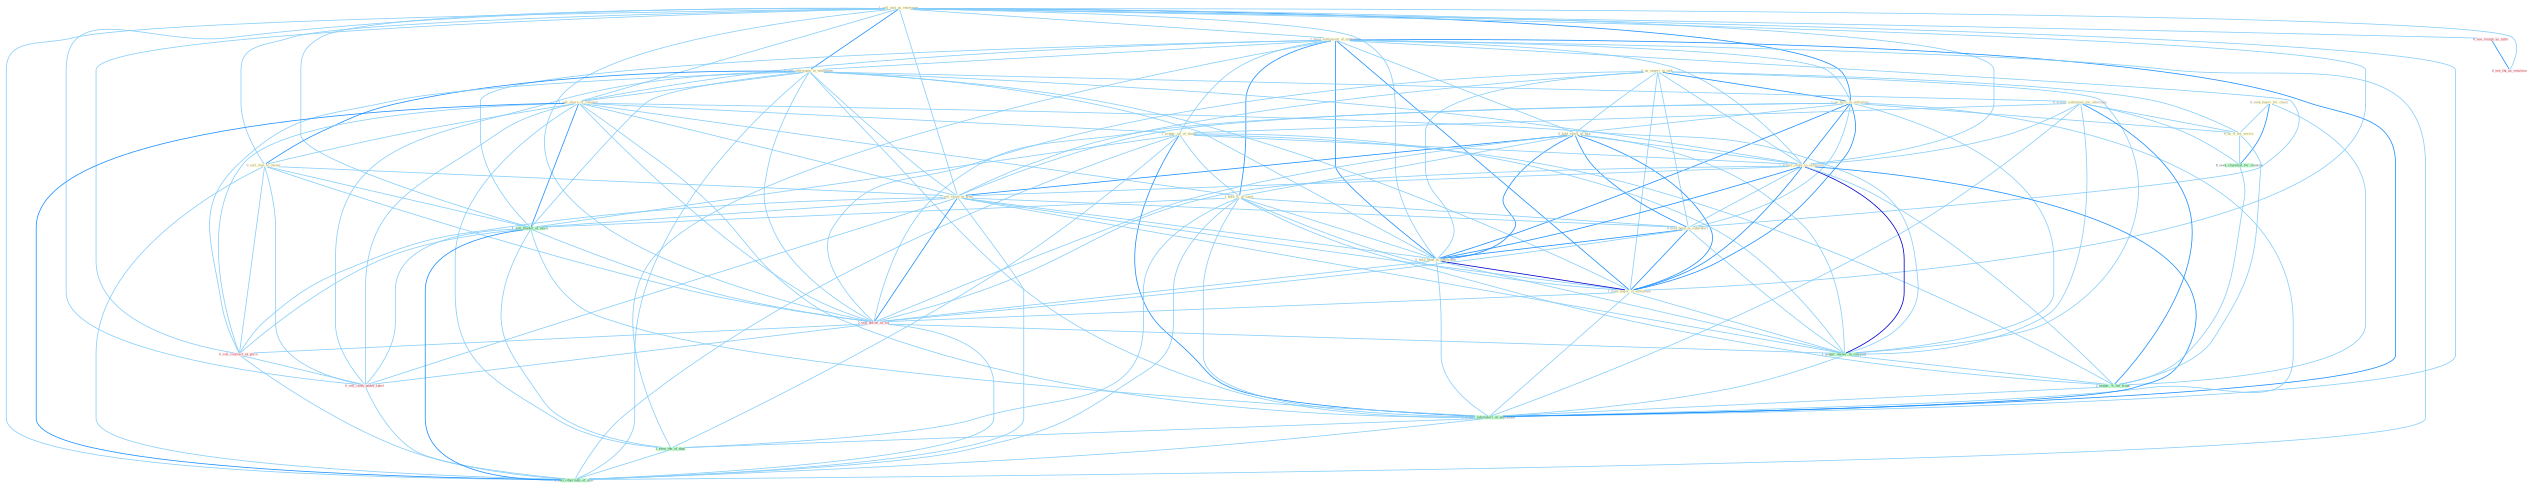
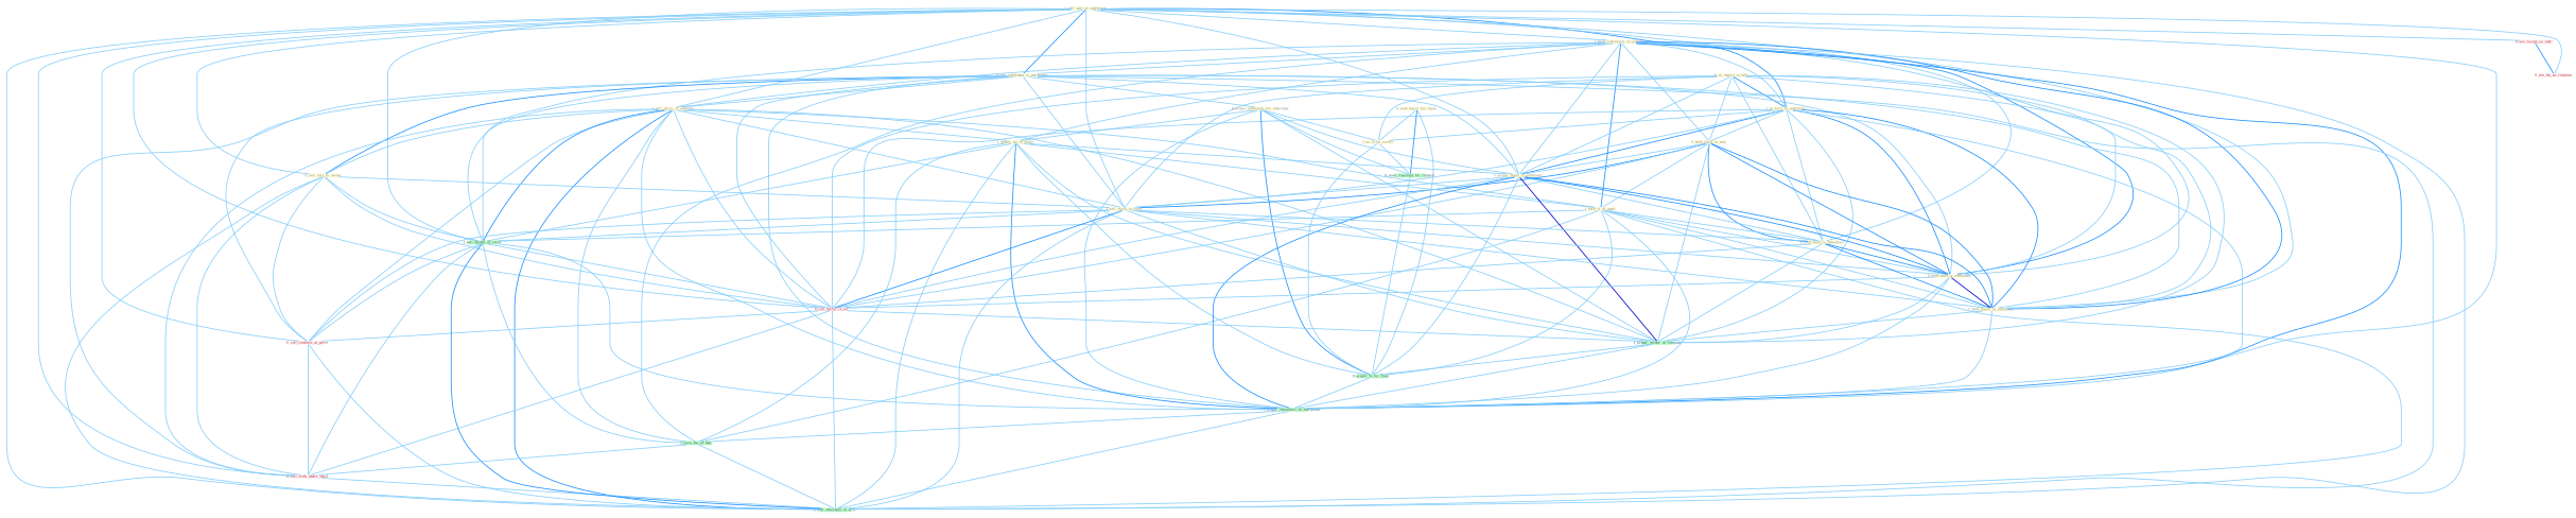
  graph {
    node [color="#ffffe0" fixedsize=true fontcolor="#8b7d6b" fontsize=4 shape=polygon style=filled]
    edge [color="#87cefa" w=1]
    "1_sell_unit_as_entitynam " [height=.06 width=.5]
    n2 [height=.06 label="1_hand_settlement_of_entitynam" width=.5]
    "0_us_experi_in_talk " [height=.06 width=.5]
    "0_sell_entitynam_to_entitynam " [height=.06 width=.5]
    "1_us_facil_in_entitynam " [height=.06 width=.5]
    "1_sell_share_of_compani " [height=.06 width=.5]
    "0_hold_stock_in_mix " [height=.06 width=.5]
    "0_acquir_entitynam_for_othernum " [height=.06 width=.5]
    "0_seek_buyer_for_chain " [height=.06 width=.5]
    "1_acquir_all_of_share " [height=.06 width=.5]
    "1_hold_%_of_capit " [height=.06 width=.5]
    "0_sell_loan_to_owner " [height=.06 width=.5]
    "1_acquir_stake_in_entitynam " [height=.06 width=.5]
    "1_sell_stock_in_trust " [height=.06 width=.5]
    "0_us_it_for_servic " [height=.06 width=.5]
    "0_hold_bond_in_subsidiari " [height=.06 width=.5]
    "0_hold_hand_in_entitynam " [height=.06 width=.5]
    "1_hold_major_in_entitynam " [height=.06 width=.5]
    "0_sell_dollar_in_lot " [color="#fff0f5" fontcolor="#b22222" height=.06 width=.5]
    "0_see_resign_as_indic " [color="#fff0f5" fontcolor="#b22222" height=.06 width=.5]
    "0_sell_contract_at_price " [color="#fff0f5" fontcolor="#b22222" height=.06 width=.5]
    "0_sell_cloth_under_label " [color="#fff0f5" fontcolor="#b22222" height=.06 width=.5]
    "0_see_thi_as_reaction " [color="#fff0f5" fontcolor="#b22222" height=.06 width=.5]
    "1_sell_basket_of_stock " [color="#BDFCC9" fontcolor="#2f4f4f" height=.06 width=.5]
    "1_acquir_laboratori_of_entitynam " [color="#BDFCC9" fontcolor="#2f4f4f" height=.06 width=.5]
    "1_sell_othernum_of_offic " [color="#BDFCC9" fontcolor="#2f4f4f" height=.06 width=.5]
    "1_seen_the_of_that " [color="#BDFCC9" fontcolor="#2f4f4f" height=.06 width=.5]
    n28 [color="#BDFCC9" fontcolor="#2f4f4f" height=.06 label="1_acquir_owner_in_compani" width=.5]
    "0_seek_classmat_for_reunion " [color="#BDFCC9" fontcolor="#2f4f4f" height=.06 width=.5]
    "0_acquir_%_for_franc " [color="#BDFCC9" fontcolor="#2f4f4f" height=.06 width=.5]
    subgraph sub_1 {
      "1_sell_unit_as_entitynam "
      n2
      "0_us_experi_in_talk "
      "0_sell_entitynam_to_entitynam "
      "1_us_facil_in_entitynam "
      "1_sell_share_of_compani "
      "0_hold_stock_in_mix "
      "0_acquir_entitynam_for_othernum "
      "0_seek_buyer_for_chain "
      "1_acquir_all_of_share "
      "1_hold_%_of_capit "
      "0_sell_loan_to_owner "
      "1_acquir_stake_in_entitynam "
      "1_sell_stock_in_trust "
      "0_us_it_for_servic "
      "0_hold_bond_in_subsidiari "
      "0_hold_hand_in_entitynam "
      "1_hold_major_in_entitynam "
    }
    subgraph sub_2 {
      "0_sell_dollar_in_lot "
      "0_see_resign_as_indic "
      "0_sell_contract_at_price "
      "0_sell_cloth_under_label "
      "0_see_thi_as_reaction "
    }
    "1_sell_unit_as_entitynam " -- n2
    "1_sell_unit_as_entitynam " -- "0_sell_entitynam_to_entitynam " [color="#1e90ff" w=2]
    "1_sell_unit_as_entitynam " -- "1_us_facil_in_entitynam " [color="#1e90ff"]
    "1_sell_unit_as_entitynam " -- "1_sell_share_of_compani "
    "1_sell_unit_as_entitynam " -- "0_sell_loan_to_owner "
    "1_sell_unit_as_entitynam " -- "1_acquir_stake_in_entitynam "
    "1_sell_unit_as_entitynam " -- "1_sell_stock_in_trust "
    "1_sell_unit_as_entitynam " -- "0_hold_hand_in_entitynam "
    "1_sell_unit_as_entitynam " -- "1_hold_major_in_entitynam "
    "1_sell_unit_as_entitynam " -- "0_sell_dollar_in_lot "
    "1_sell_unit_as_entitynam " -- "0_see_resign_as_indic "
    "1_sell_unit_as_entitynam " -- "0_sell_contract_at_price "
    "1_sell_unit_as_entitynam " -- "0_sell_cloth_under_label "
    "1_sell_unit_as_entitynam " -- "0_see_thi_as_reaction "
    "1_sell_unit_as_entitynam " -- "1_sell_basket_of_stock "
    "1_sell_unit_as_entitynam " -- "1_acquir_laboratori_of_entitynam "
    "1_sell_unit_as_entitynam " -- "1_sell_othernum_of_offic "
    n2 -- "0_sell_entitynam_to_entitynam "
    n2 -- "1_us_facil_in_entitynam "
    n2 -- "1_sell_share_of_compani "
    n2 -- "0_hold_stock_in_mix "
    n2 -- "1_acquir_all_of_share "
    n2 -- "1_hold_%_of_capit " [color="#1e90ff" w=2]
    n2 -- "1_acquir_stake_in_entitynam "
    n2 -- "0_hold_bond_in_subsidiari "
    n2 -- "0_hold_hand_in_entitynam " [color="#1e90ff" w=2]
    n2 -- "1_hold_major_in_entitynam " [color="#1e90ff" w=2]
    n2 -- "1_sell_basket_of_stock "
    n2 -- "1_acquir_laboratori_of_entitynam " [color="#1e90ff" w=2]
    n2 -- "1_sell_othernum_of_offic "
    n2 -- "1_seen_the_of_that "
    "0_us_experi_in_talk " -- "1_us_facil_in_entitynam " [color="#1e90ff" w=2]
    "0_us_experi_in_talk " -- "0_hold_stock_in_mix "
    "0_us_experi_in_talk " -- "1_acquir_stake_in_entitynam "
    "0_us_experi_in_talk " -- "1_sell_stock_in_trust "
    "0_us_experi_in_talk " -- "0_us_it_for_servic "
    "0_us_experi_in_talk " -- "0_hold_bond_in_subsidiari "
    "0_us_experi_in_talk " -- "0_hold_hand_in_entitynam "
    "0_us_experi_in_talk " -- "1_hold_major_in_entitynam "
    "0_us_experi_in_talk " -- "0_sell_dollar_in_lot "
    "0_us_experi_in_talk " -- n28
    "0_sell_entitynam_to_entitynam " -- "1_sell_share_of_compani "
    "0_sell_entitynam_to_entitynam " -- "0_acquir_entitynam_for_othernum "
    "0_sell_entitynam_to_entitynam " -- "0_sell_loan_to_owner " [color="#1e90ff" w=2]
    "0_sell_entitynam_to_entitynam " -- "1_acquir_stake_in_entitynam "
    "0_sell_entitynam_to_entitynam " -- "1_sell_stock_in_trust "
    "0_sell_entitynam_to_entitynam " -- "0_hold_hand_in_entitynam "
    "0_sell_entitynam_to_entitynam " -- "1_hold_major_in_entitynam "
    "0_sell_entitynam_to_entitynam " -- "0_sell_dollar_in_lot "
    "0_sell_entitynam_to_entitynam " -- "0_sell_contract_at_price "
    "0_sell_entitynam_to_entitynam " -- "0_sell_cloth_under_label "
    "0_sell_entitynam_to_entitynam " -- "1_sell_basket_of_stock "
    "0_sell_entitynam_to_entitynam " -- "1_acquir_laboratori_of_entitynam "
    "0_sell_entitynam_to_entitynam " -- "1_sell_othernum_of_offic "
    "1_us_facil_in_entitynam " -- "0_hold_stock_in_mix "
    "1_us_facil_in_entitynam " -- "1_acquir_stake_in_entitynam " [color="#1e90ff" w=2]
    "1_us_facil_in_entitynam " -- "1_sell_stock_in_trust "
    "1_us_facil_in_entitynam " -- "0_us_it_for_servic "
    "1_us_facil_in_entitynam " -- "0_hold_bond_in_subsidiari "
    "1_us_facil_in_entitynam " -- "0_hold_hand_in_entitynam " [color="#1e90ff" w=2]
    "1_us_facil_in_entitynam " -- "1_hold_major_in_entitynam " [color="#1e90ff" w=2]
    "1_us_facil_in_entitynam " -- "0_sell_dollar_in_lot "
    "1_us_facil_in_entitynam " -- "1_acquir_laboratori_of_entitynam "
    "1_us_facil_in_entitynam " -- n28
    "1_sell_share_of_compani " -- "1_acquir_all_of_share "
    "1_sell_share_of_compani " -- "1_hold_%_of_capit "
    "1_sell_share_of_compani " -- "0_sell_loan_to_owner "
    "1_sell_share_of_compani " -- "1_sell_stock_in_trust "
    "1_sell_share_of_compani " -- "0_sell_dollar_in_lot "
    "1_sell_share_of_compani " -- "0_sell_contract_at_price "
    "1_sell_share_of_compani " -- "0_sell_cloth_under_label "
    "1_sell_share_of_compani " -- "1_sell_basket_of_stock " [color="#1e90ff" w=2]
    "1_sell_share_of_compani " -- "1_acquir_laboratori_of_entitynam "
    "1_sell_share_of_compani " -- "1_sell_othernum_of_offic " [color="#1e90ff" w=2]
    "1_sell_share_of_compani " -- "1_seen_the_of_that "
    "1_sell_share_of_compani " -- n28
    "0_hold_stock_in_mix " -- "1_hold_%_of_capit "
    "0_hold_stock_in_mix " -- "1_acquir_stake_in_entitynam "
    "0_hold_stock_in_mix " -- "1_sell_stock_in_trust " [color="#1e90ff" w=2]
    "0_hold_stock_in_mix " -- "0_hold_bond_in_subsidiari " [color="#1e90ff" w=2]
    "0_hold_stock_in_mix " -- "0_hold_hand_in_entitynam " [color="#1e90ff" w=2]
    "0_hold_stock_in_mix " -- "1_hold_major_in_entitynam " [color="#1e90ff" w=2]
    "0_hold_stock_in_mix " -- "0_sell_dollar_in_lot "
    "0_hold_stock_in_mix " -- n28
    "0_acquir_entitynam_for_othernum " -- "1_acquir_all_of_share "
    "0_acquir_entitynam_for_othernum " -- "1_acquir_stake_in_entitynam "
    "0_acquir_entitynam_for_othernum " -- "0_us_it_for_servic "
    "0_acquir_entitynam_for_othernum " -- "1_acquir_laboratori_of_entitynam "
    "0_acquir_entitynam_for_othernum " -- n28
    "0_acquir_entitynam_for_othernum " -- "0_seek_classmat_for_reunion "
    "0_acquir_entitynam_for_othernum " -- "0_acquir_%_for_franc " [color="#1e90ff" w=2]
    "0_seek_buyer_for_chain " -- "0_us_it_for_servic "
    "0_seek_buyer_for_chain " -- "0_seek_classmat_for_reunion " [color="#1e90ff" w=2]
    "0_seek_buyer_for_chain " -- "0_acquir_%_for_franc "
    "1_acquir_all_of_share " -- "1_hold_%_of_capit "
    "1_acquir_all_of_share " -- "1_acquir_stake_in_entitynam "
    "1_acquir_all_of_share " -- "1_sell_basket_of_stock "
    "1_acquir_all_of_share " -- "1_acquir_laboratori_of_entitynam " [color="#1e90ff" w=2]
    "1_acquir_all_of_share " -- "1_sell_othernum_of_offic "
    "1_acquir_all_of_share " -- "1_seen_the_of_that "
    "1_acquir_all_of_share " -- n28
    "1_acquir_all_of_share " -- "0_acquir_%_for_franc "
    "1_hold_%_of_capit " -- "0_hold_bond_in_subsidiari "
    "1_hold_%_of_capit " -- "0_hold_hand_in_entitynam "
    "1_hold_%_of_capit " -- "1_hold_major_in_entitynam "
    "1_hold_%_of_capit " -- "1_sell_basket_of_stock "
    "1_hold_%_of_capit " -- "1_acquir_laboratori_of_entitynam "
    "1_hold_%_of_capit " -- "1_sell_othernum_of_offic "
    "1_hold_%_of_capit " -- "1_seen_the_of_that "
    "1_hold_%_of_capit " -- "0_acquir_%_for_franc "
    "0_sell_loan_to_owner " -- "1_sell_stock_in_trust "
    "0_sell_loan_to_owner " -- "0_sell_dollar_in_lot "
    "0_sell_loan_to_owner " -- "0_sell_contract_at_price "
    "0_sell_loan_to_owner " -- "0_sell_cloth_under_label "
    "0_sell_loan_to_owner " -- "1_sell_basket_of_stock "
    "0_sell_loan_to_owner " -- "1_sell_othernum_of_offic "
    "1_acquir_stake_in_entitynam " -- "1_sell_stock_in_trust "
    "1_acquir_stake_in_entitynam " -- "0_hold_bond_in_subsidiari "
    "1_acquir_stake_in_entitynam " -- "0_hold_hand_in_entitynam " [color="#1e90ff" w=2]
    "1_acquir_stake_in_entitynam " -- "1_hold_major_in_entitynam " [color="#1e90ff" w=2]
    "1_acquir_stake_in_entitynam " -- "0_sell_dollar_in_lot "
    "1_acquir_stake_in_entitynam " -- "1_acquir_laboratori_of_entitynam " [color="#1e90ff" w=2]
    "1_acquir_stake_in_entitynam " -- n28 [color="#0000cd" w=3]
    "1_acquir_stake_in_entitynam " -- "0_acquir_%_for_franc "
    "1_sell_stock_in_trust " -- "0_hold_bond_in_subsidiari "
    "1_sell_stock_in_trust " -- "0_hold_hand_in_entitynam "
    "1_sell_stock_in_trust " -- "1_hold_major_in_entitynam "
    "1_sell_stock_in_trust " -- "0_sell_dollar_in_lot " [color="#1e90ff" w=2]
    "1_sell_stock_in_trust " -- "0_sell_contract_at_price "
-   "1_sell_stock_in_trust " -- "0_sell_cloth_under_label "
+   "1_seen_the_of_that " -- "0_sell_cloth_under_label "
    "1_sell_stock_in_trust " -- "1_sell_basket_of_stock "
    "1_sell_stock_in_trust " -- "1_sell_othernum_of_offic "
    "1_sell_stock_in_trust " -- n28
    "0_us_it_for_servic " -- "0_seek_classmat_for_reunion "
    "0_us_it_for_servic " -- "0_acquir_%_for_franc "
    "0_hold_bond_in_subsidiari " -- "0_hold_hand_in_entitynam " [color="#1e90ff" w=2]
    "0_hold_bond_in_subsidiari " -- "1_hold_major_in_entitynam " [color="#1e90ff" w=2]
    "0_hold_bond_in_subsidiari " -- "0_sell_dollar_in_lot "
    "0_hold_bond_in_subsidiari " -- n28
    "0_hold_hand_in_entitynam " -- "1_hold_major_in_entitynam " [color="#0000cd" w=3]
    "0_hold_hand_in_entitynam " -- "0_sell_dollar_in_lot "
    "0_hold_hand_in_entitynam " -- "1_acquir_laboratori_of_entitynam "
    "0_hold_hand_in_entitynam " -- n28
-   "1_hold_major_in_entitynam " -- "0_sell_dollar_in_lot "
    "1_hold_major_in_entitynam " -- "1_acquir_laboratori_of_entitynam "
    "1_hold_major_in_entitynam " -- n28
    "0_sell_dollar_in_lot " -- "0_sell_contract_at_price "
    "0_sell_dollar_in_lot " -- "0_sell_cloth_under_label "
    "0_sell_dollar_in_lot " -- "1_sell_othernum_of_offic "
    "0_sell_dollar_in_lot " -- n28
    "0_see_resign_as_indic " -- "0_see_thi_as_reaction " [color="#1e90ff" w=2]
    "0_sell_contract_at_price " -- "0_sell_cloth_under_label "
    "0_sell_contract_at_price " -- "1_sell_othernum_of_offic "
    "0_sell_cloth_under_label " -- "1_sell_othernum_of_offic "
    "1_sell_basket_of_stock " -- "0_sell_dollar_in_lot "
    "1_sell_basket_of_stock " -- "0_sell_contract_at_price "
    "1_sell_basket_of_stock " -- "0_sell_cloth_under_label "
    "1_sell_basket_of_stock " -- "1_acquir_laboratori_of_entitynam "
    "1_sell_basket_of_stock " -- "1_sell_othernum_of_offic " [color="#1e90ff" w=2]
    "1_sell_basket_of_stock " -- "1_seen_the_of_that "
    "1_acquir_laboratori_of_entitynam " -- "1_sell_othernum_of_offic "
    "1_acquir_laboratori_of_entitynam " -- "1_seen_the_of_that "
    "1_seen_the_of_that " -- "1_sell_othernum_of_offic "
    n28 -- "1_acquir_laboratori_of_entitynam "
    n28 -- "0_acquir_%_for_franc "
    "0_seek_classmat_for_reunion " -- "0_acquir_%_for_franc "
    "0_acquir_%_for_franc " -- "1_acquir_laboratori_of_entitynam "
  }
